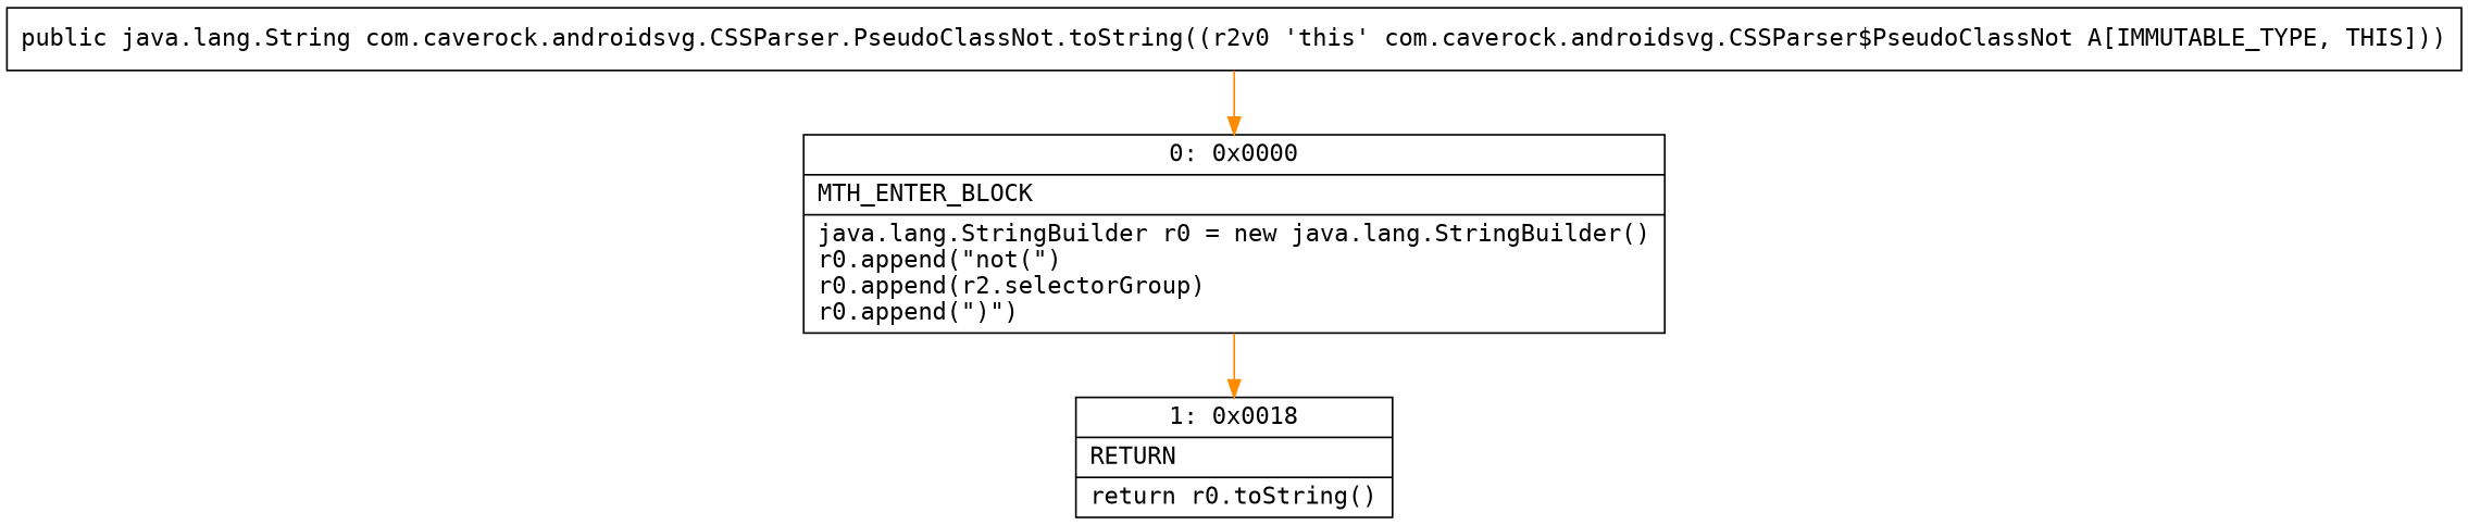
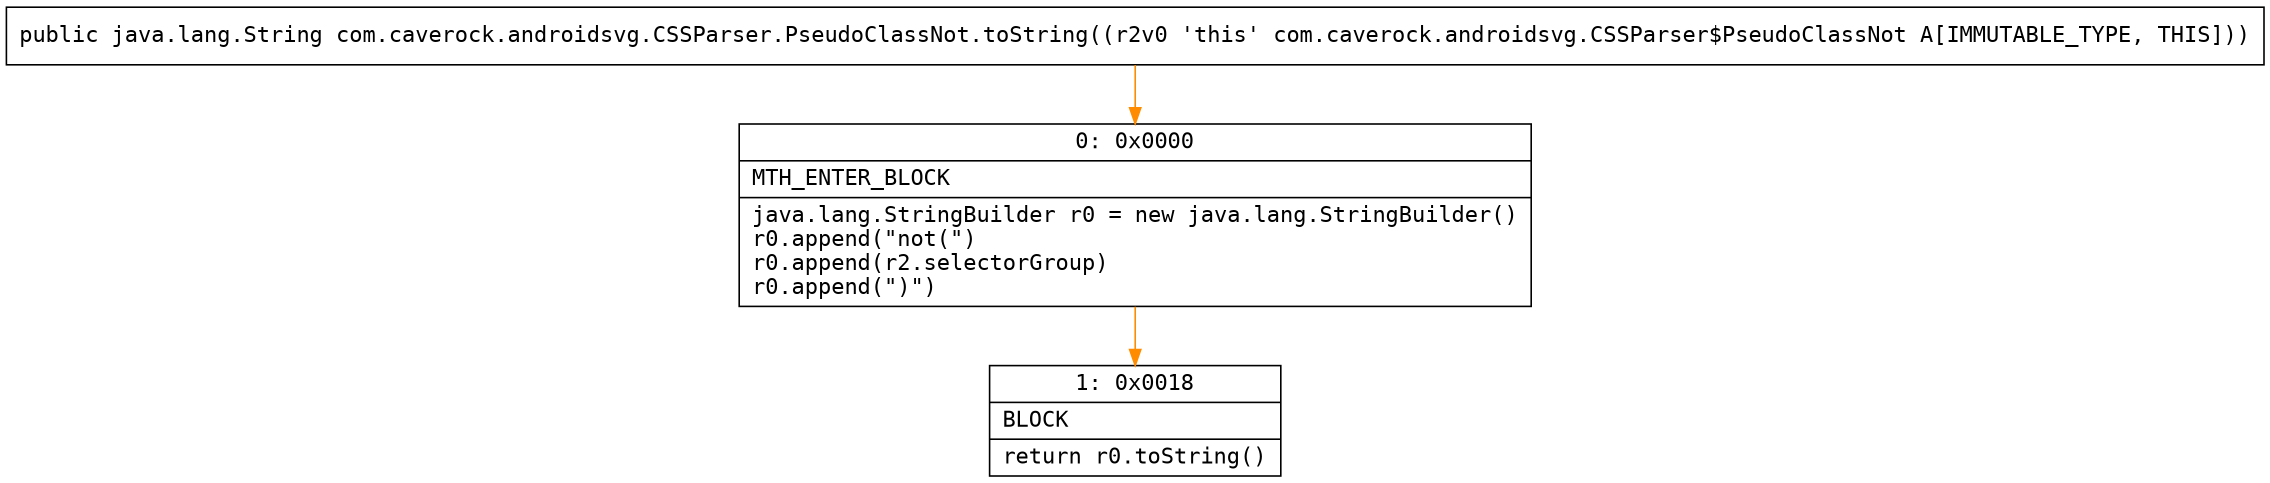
  digraph {
    fontname="DejaVu Sans Mono"
    node [shape=record fontname="DejaVu Sans Mono"]
    edge [color=darkorange fontname="DejaVu Sans Mono"]
    n1 [label="{0\:\ 0x0000|MTH_ENTER_BLOCK\l|java.lang.StringBuilder r0 = new java.lang.StringBuilder()\lr0.append(\"not(\")\lr0.append(r2.selectorGroup)\lr0.append(\")\")\l}"]
-   n2 [label="{1\:\ 0x0018|RETURN\l|return r0.toString()\l}"]
+   n2 [label="{1\:\ 0x0018|BLOCK\l|return r0.toString()\l}"]
    n3 [label="{public java.lang.String com.caverock.androidsvg.CSSParser.PseudoClassNot.toString((r2v0 'this' com.caverock.androidsvg.CSSParser$PseudoClassNot A[IMMUTABLE_TYPE, THIS])) }"]
    n1 -> n2
    n3 -> n1
  }
